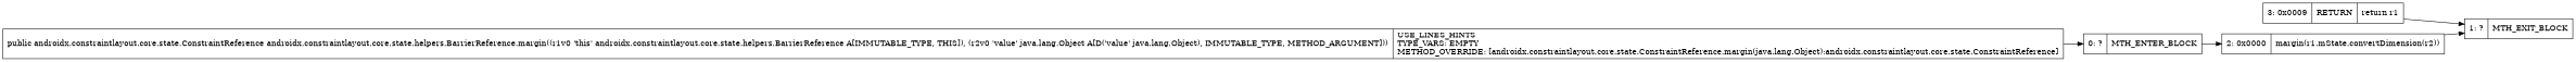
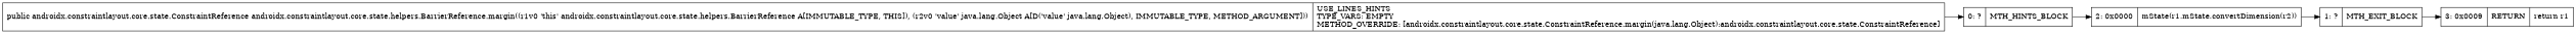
  digraph {
    rankdir=LR
    node [shape=record]
-   n1 [label="{0\:\ ?|MTH_ENTER_BLOCK\l}"]
-   n2 [label="{2\:\ 0x0000|margin(r1.mState.convertDimension(r2))\l}"]
+   n1 [label="{0\:\ ?|MTH_HINTS_BLOCK\l}"]
+   n2 [label="{2\:\ 0x0000|mState(r1.mState.convertDimension(r2))\l}"]
    n3 [label="{1\:\ ?|MTH_EXIT_BLOCK\l}"]
    n4 [label="{3\:\ 0x0009|RETURN\l|return r1\l}"]
    n5 [label="{public androidx.constraintlayout.core.state.ConstraintReference androidx.constraintlayout.core.state.helpers.BarrierReference.margin((r1v0 'this' androidx.constraintlayout.core.state.helpers.BarrierReference A[IMMUTABLE_TYPE, THIS]), (r2v0 'value' java.lang.Object A[D('value' java.lang.Object), IMMUTABLE_TYPE, METHOD_ARGUMENT]))  | USE_LINES_HINTS\lTYPE_VARS: EMPTY\lMETHOD_OVERRIDE: [androidx.constraintlayout.core.state.ConstraintReference.margin(java.lang.Object):androidx.constraintlayout.core.state.ConstraintReference]\l}"]
    n1 -> n2
    n2 -> n3
-   n4 -> n3
+   n3 -> n4
    n5 -> n1
  }
